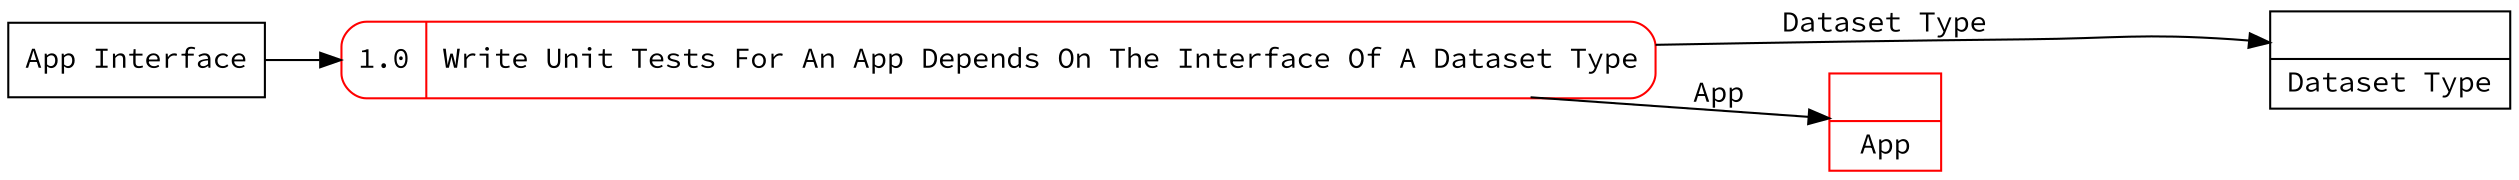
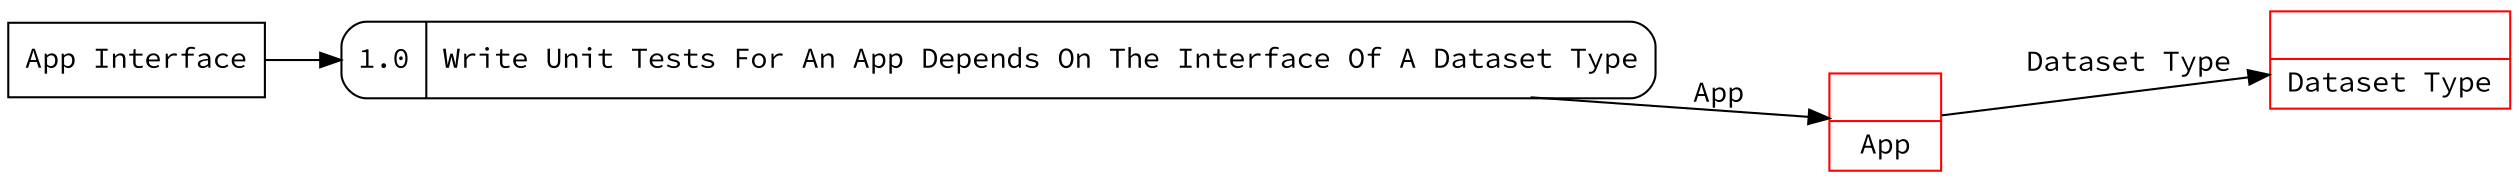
  digraph {
    fontname="Source Code Pro"
    rankdir=LR
    node [fontname="Source Code Pro" shape=record]
    edge [fontname="Source Code Pro"]
-   n1 [color=black label="<f0>  |<f1> Dataset Type "]
+   n1 [color=red label="<f0>  |<f1> Dataset Type "]
    n2 [color=red label="<f0>  |<f1> App "]
    n3 [label="App Interface" shape=box]
-   n4 [label="{<f0> 1.0|<f1> Write Unit Tests For An App Depends On The Interface Of A Dataset Type }" shape=Mrecord color=red]
+   n4 [label="{<f0> 1.0|<f1> Write Unit Tests For An App Depends On The Interface Of A Dataset Type }" shape=Mrecord]
    n3 -> n4
-   n4 -> n1 [label="Dataset Type"]
+   n2 -> n1 [label="Dataset Type"]
    n4 -> n2 [label=App]
  }
